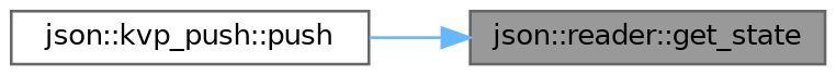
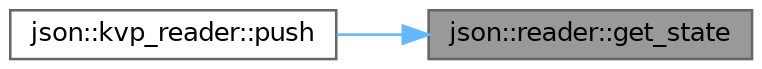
  digraph {
    rankdir=RL
    node [fontname=Helvetica fontsize=10 shape=box style=filled]
    n1 [color=gray40 fillcolor=grey60 fontcolor=black height=0.2 label="json::reader::get_state" width=0.4]
-   n2 [color=grey40 fillcolor=white height=0.2 label="json::kvp_push::push" width=0.4]
+   n2 [color=grey40 fillcolor=white height=0.2 label="json::kvp_reader::push" width=0.4]
    n1 -> n2 [color=steelblue1 dir=back fontname=Helvetica fontsize=10 labelfontname=Helvetica labelfontsize=10 style=solid]
  }
